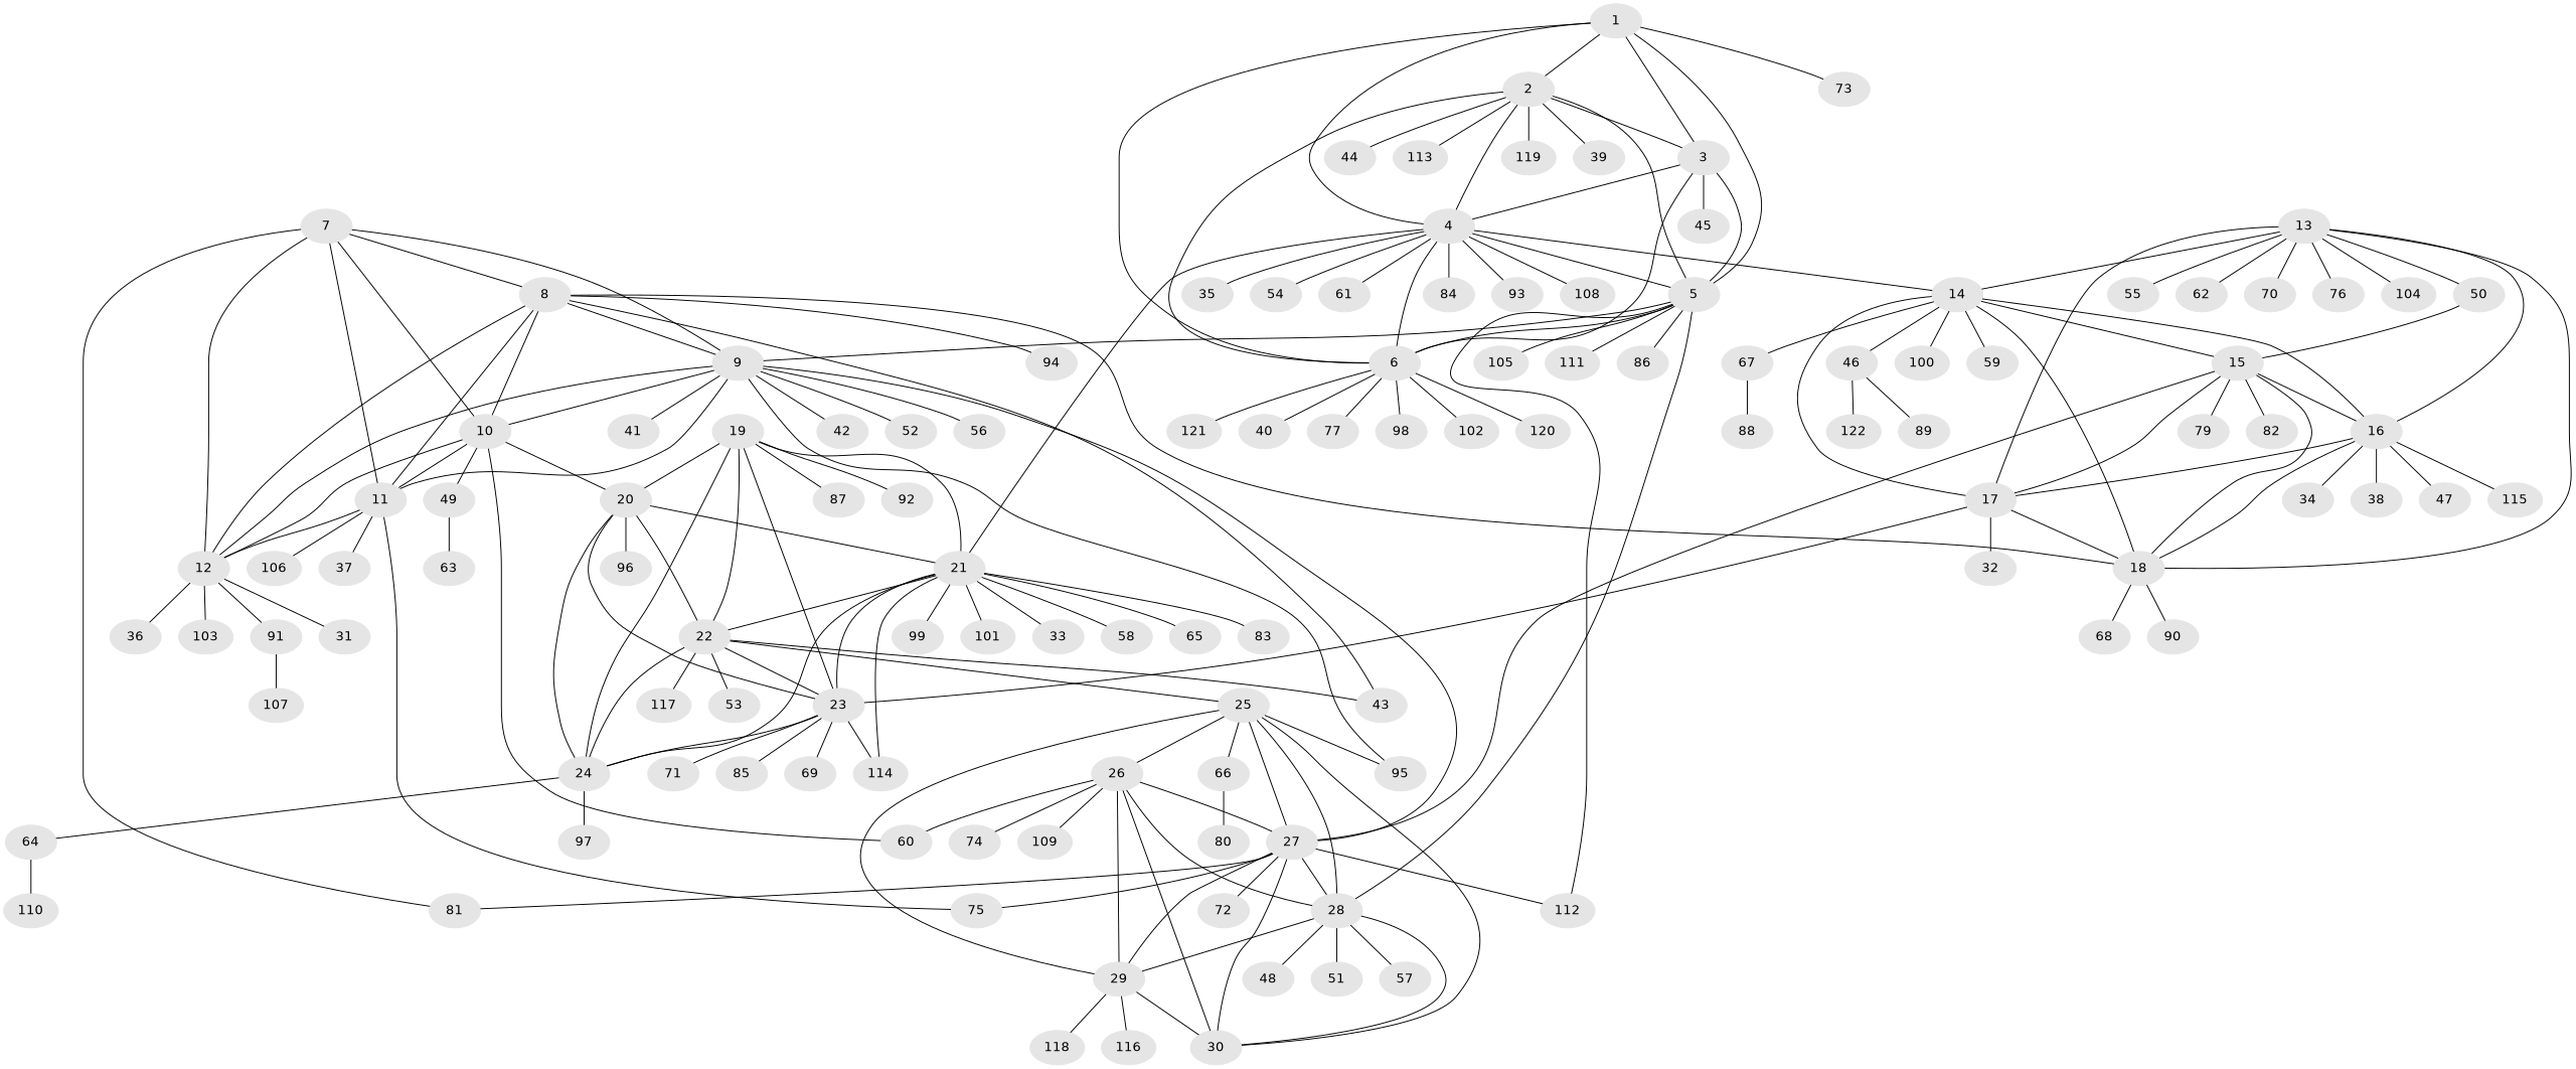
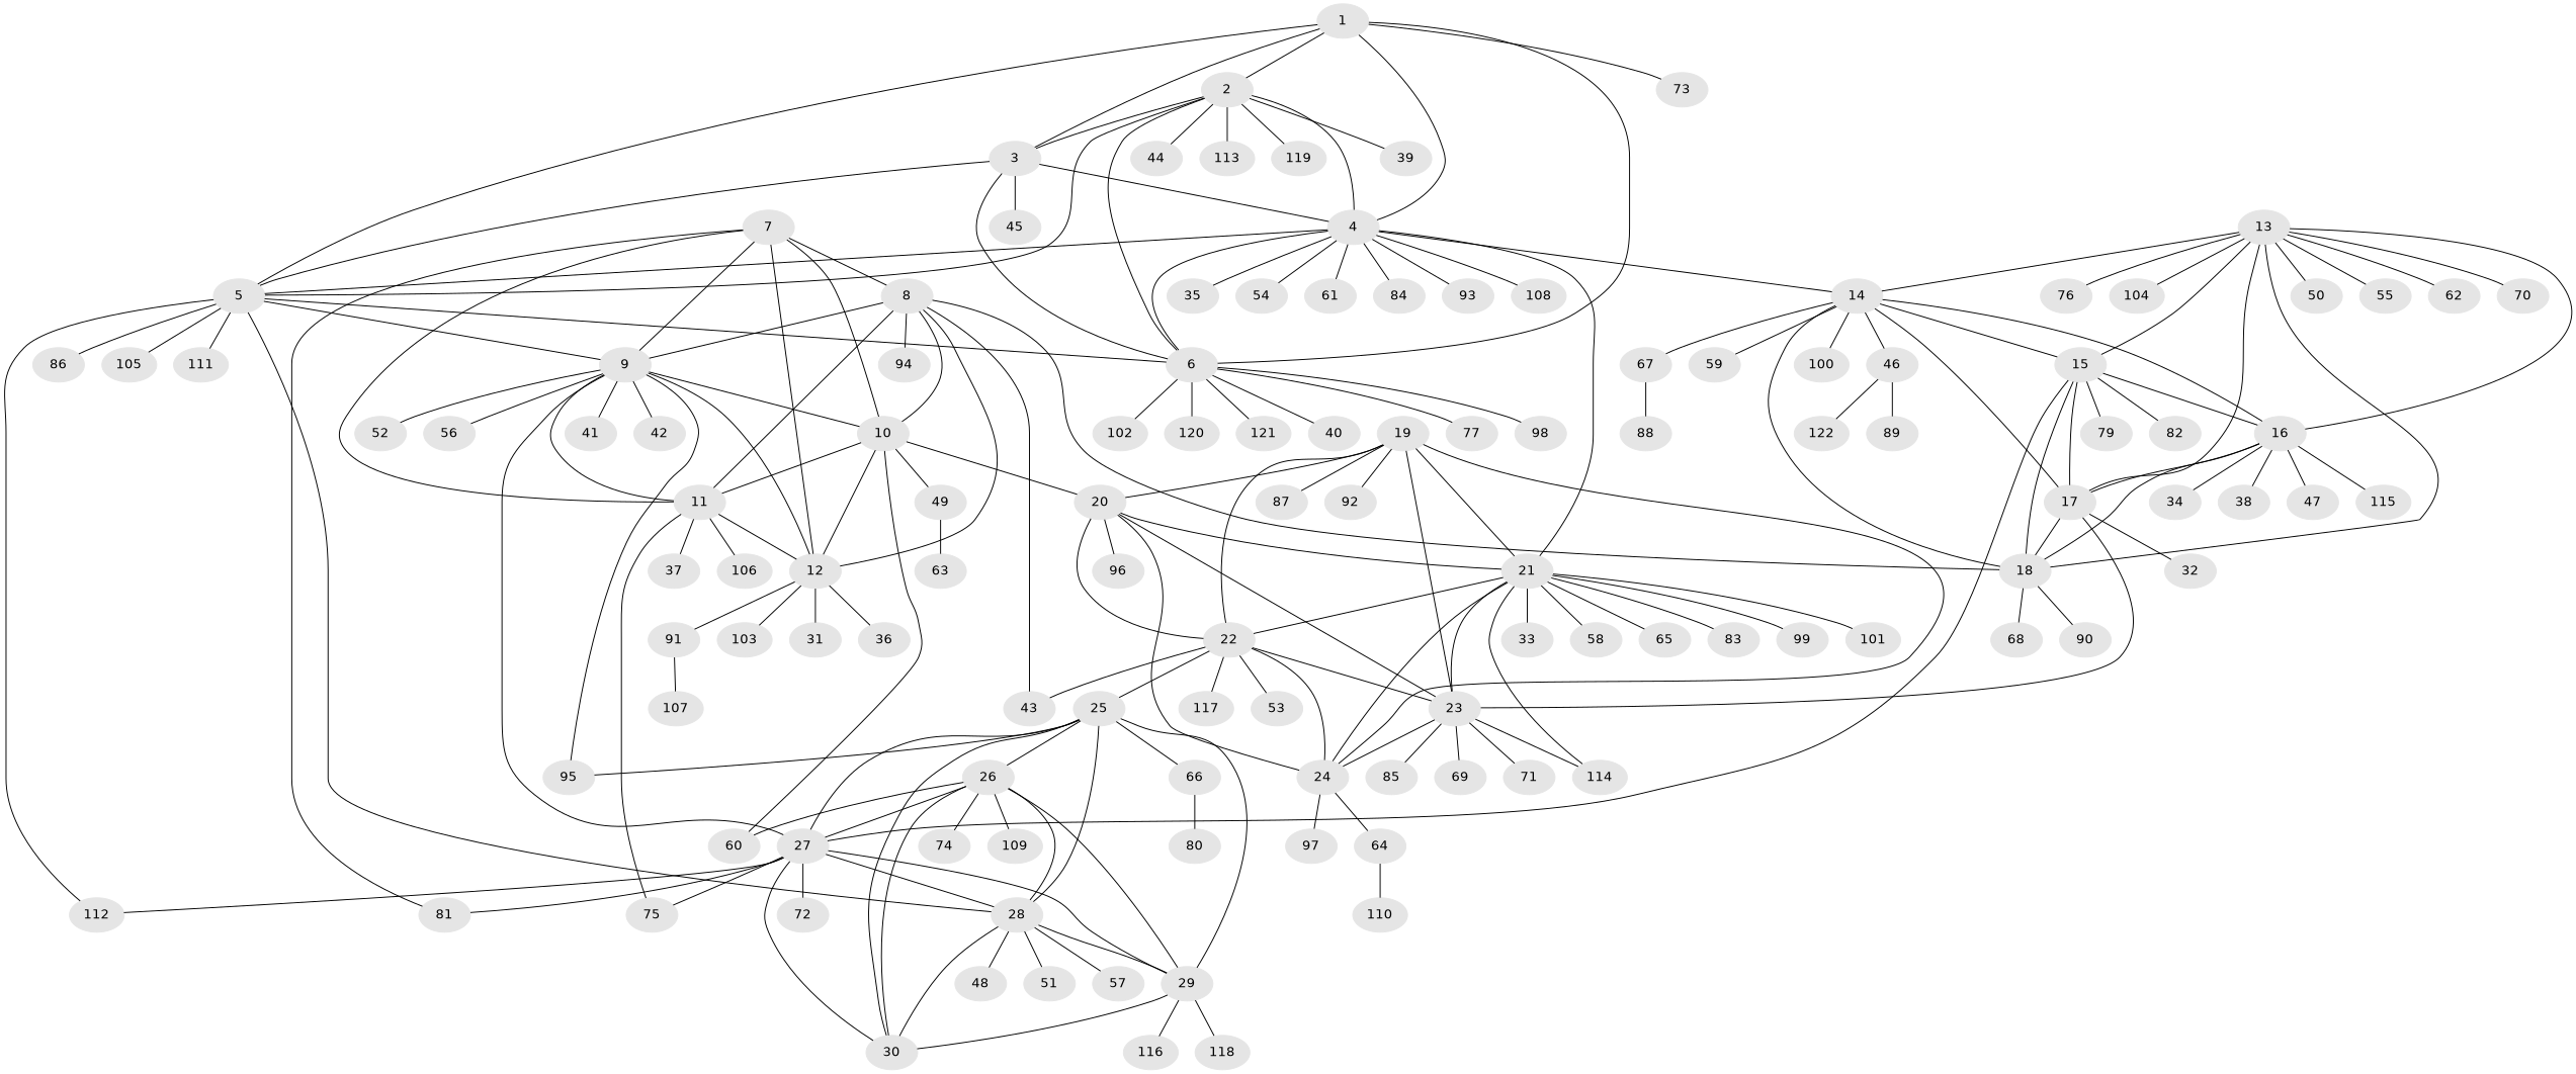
  graph {
    fontname="DejaVu Sans"
    node [color=gray90 fontname="DejaVu Sans" style=filled]
    edge [fontname="DejaVu Sans"]
    1
    2
    3
    4
    5
    6
    73
    39
    44
    113
    119
    45
    14
    21
    35
    54
    61
    84
    93
    108
    9
    28
    86
    105
    111
    112
    40
    77
    98
    102
    120
    121
    18
    15
    16
    17
    46
    59
    67
    100
    23
    22
    24
    33
    58
    65
    83
    99
    101
    114
    10
    11
    12
    27
    41
    42
    52
    56
    95
    29
    30
    48
    51
    57
    7
    8
    81
    43
    94
    20
    49
    60
    37
    75
    106
    31
    36
    91
    103
    68
    90
    72
    96
    63
    107
    13
    50
    55
    62
    70
    76
    104
    79
    82
    34
    38
    47
    115
    32
    89
    122
    88
    69
    71
    85
    19
    87
    92
    25
    53
    117
    64
    97
    26
    66
    110
    74
    109
    116
    118
    80
    1 -- 2
    1 -- 3
    1 -- 4
    1 -- 5
    1 -- 6
    1 -- 73
    2 -- 3
    2 -- 4
    2 -- 5
    2 -- 6
    2 -- 39
    2 -- 44
    2 -- 113
    2 -- 119
    3 -- 4
    3 -- 5
    3 -- 6
    3 -- 45
    4 -- 5
    4 -- 6
    4 -- 14
    4 -- 21
    4 -- 35
    4 -- 54
    4 -- 61
    4 -- 84
    4 -- 93
    4 -- 108
    5 -- 6
    5 -- 9
    5 -- 28
    5 -- 86
    5 -- 105
    5 -- 111
    5 -- 112
    6 -- 40
    6 -- 77
    6 -- 98
    6 -- 102
    6 -- 120
    6 -- 121
    14 -- 18
    14 -- 15
    14 -- 16
    14 -- 17
    14 -- 46
    14 -- 59
    14 -- 67
    14 -- 100
    21 -- 23
    21 -- 22
    21 -- 24
    21 -- 33
    21 -- 58
    21 -- 65
    21 -- 83
    21 -- 99
    21 -- 101
    21 -- 114
    9 -- 10
    9 -- 11
    9 -- 12
    9 -- 27
    9 -- 41
    9 -- 42
    9 -- 52
    9 -- 56
    9 -- 95
    28 -- 29
    28 -- 30
    28 -- 48
    28 -- 51
    28 -- 57
    18 -- 68
    18 -- 90
    15 -- 18
    15 -- 16
    15 -- 17
    15 -- 27
    15 -- 79
    15 -- 82
    16 -- 18
    16 -- 17
    16 -- 34
    16 -- 38
    16 -- 47
    16 -- 115
    17 -- 18
    17 -- 23
    17 -- 32
    46 -- 89
    46 -- 122
    67 -- 88
    23 -- 24
    23 -- 114
    23 -- 69
    23 -- 71
    23 -- 85
    22 -- 23
    22 -- 24
    22 -- 43
    22 -- 25
    22 -- 53
    22 -- 117
    24 -- 64
    24 -- 97
    10 -- 11
    10 -- 12
    10 -- 20
    10 -- 49
    10 -- 60
    11 -- 12
    11 -- 37
    11 -- 75
    11 -- 106
    12 -- 31
    12 -- 36
    12 -- 91
    12 -- 103
    27 -- 28
    27 -- 112
    27 -- 29
    27 -- 30
    27 -- 81
    27 -- 75
    27 -- 72
    29 -- 30
    29 -- 116
    29 -- 118
    7 -- 9
    7 -- 10
    7 -- 11
    7 -- 12
    7 -- 8
    7 -- 81
    8 -- 9
    8 -- 18
    8 -- 10
    8 -- 11
    8 -- 12
    8 -- 43
    8 -- 94
    20 -- 21
    20 -- 23
    20 -- 22
    20 -- 24
    20 -- 96
    49 -- 63
    91 -- 107
    13 -- 14
    13 -- 18
-   50 -- 15
+   13 -- 15
    13 -- 16
    13 -- 17
    13 -- 50
    13 -- 55
    13 -- 62
    13 -- 70
    13 -- 76
    13 -- 104
    19 -- 21
    19 -- 23
    19 -- 22
    19 -- 24
    19 -- 20
    19 -- 87
    19 -- 92
    25 -- 28
    25 -- 27
    25 -- 95
    25 -- 29
    25 -- 30
    25 -- 26
    25 -- 66
    64 -- 110
    26 -- 28
    26 -- 27
    26 -- 29
    26 -- 30
    26 -- 60
    26 -- 74
    26 -- 109
    66 -- 80
  }
